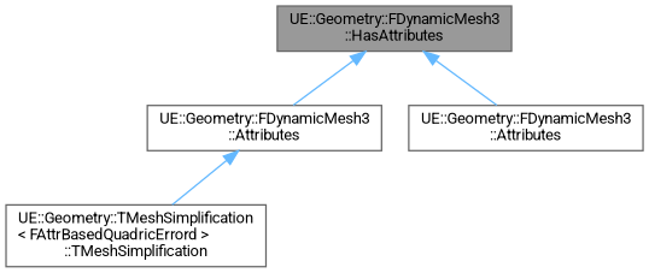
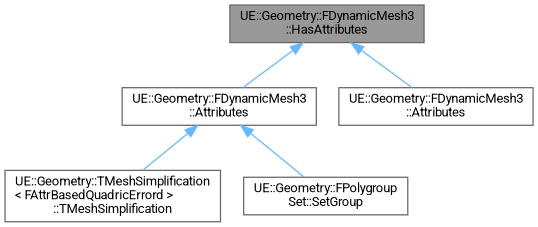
  digraph {
    rankdir=TB
    fontname=Roboto
    node [color=grey40 fillcolor=white fontname=Roboto fontsize=10 shape=box style=filled]
    edge [color=steelblue1 dir=back fontname=Roboto fontsize=10 labelfontname=Helvetica labelfontsize=10 style=solid]
    n1 [color=gray40 fillcolor=grey60 fontcolor=black height=0.2 label="UE::Geometry::FDynamicMesh3\l::HasAttributes" width=0.4]
    n2 [height=0.2 label="UE::Geometry::FDynamicMesh3\l::Attributes" width=0.4]
    n3 [height=0.2 label="UE::Geometry::FDynamicMesh3\l::Attributes" width=0.4]
    n4 [height=0.2 label="UE::Geometry::TMeshSimplification\l\< FAttrBasedQuadricErrord \>\l::TMeshSimplification" width=0.4]
+   n5 [height=0.2 label="UE::Geometry::FPolygroup\lSet::SetGroup" width=0.4]
    n1 -> n2
    n1 -> n3
    n2 -> n4
+   n2 -> n5
  }
